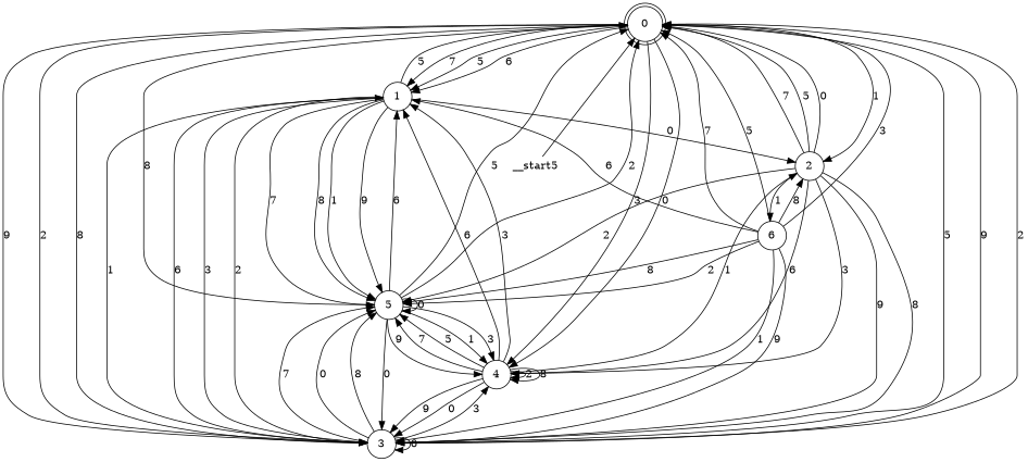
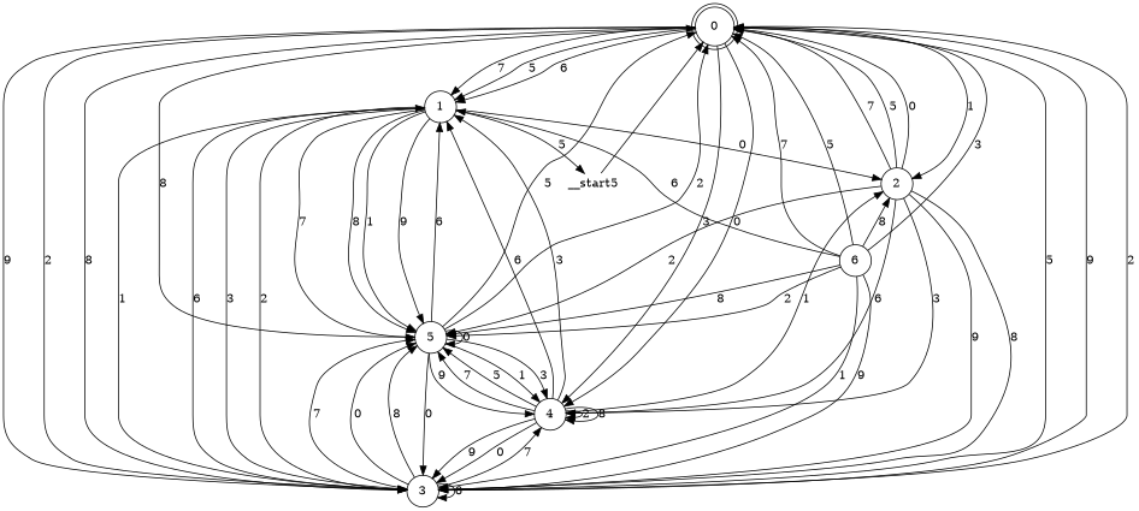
  digraph {
    node [shape=circle]
    n1 [label=0 shape=doublecircle]
    n2 [label=1]
    n3 [label=2]
    n4 [label=3]
    n5 [label=4]
    n6 [label=5]
    n7 [label=6]
    n8 [height=0 label=__start5 shape=none width=0]
    n1 -> n2 [label=7]
    n1 -> n2 [label=5]
    n1 -> n2 [label=6]
    n1 -> n3 [label=1]
    n1 -> n4 [label=9]
    n1 -> n4 [label=2]
    n1 -> n4 [label=8]
    n1 -> n5 [label=3]
    n1 -> n5 [label=0]
-   n2 -> n1 [label=5]
+   n2 -> n8 [label=5]
    n2 -> n3 [label=0]
    n2 -> n4 [label=6]
    n2 -> n4 [label=3]
    n2 -> n4 [label=2]
    n2 -> n6 [label=7]
    n2 -> n6 [label=1]
    n2 -> n6 [label=9]
    n2 -> n6 [label=8]
    n3 -> n1 [label=7]
    n3 -> n1 [label=5]
    n3 -> n1 [label=0]
    n3 -> n4 [label=9]
    n3 -> n4 [label=8]
    n3 -> n5 [label=6]
    n3 -> n5 [label=3]
    n3 -> n6 [label=2]
-   n3 -> n7 [label=1]
    n4 -> n1 [label=5]
    n4 -> n1 [label=9]
    n4 -> n1 [label=2]
    n4 -> n2 [label=1]
    n4 -> n4 [label=6]
-   n4 -> n5 [label=3]
+   n4 -> n5 [label=7]
    n4 -> n6 [label=7]
    n4 -> n6 [label=0]
    n4 -> n6 [label=8]
    n5 -> n2 [label=6]
    n5 -> n2 [label=3]
    n5 -> n3 [label=1]
    n5 -> n4 [label=9]
    n5 -> n4 [label=0]
    n5 -> n5 [label=2]
    n5 -> n5 [label=8]
    n5 -> n6 [label=7]
    n5 -> n6 [label=5]
    n6 -> n1 [label=5]
    n6 -> n1 [label=2]
    n6 -> n1 [label=8]
    n6 -> n2 [label=6]
    n6 -> n4 [label=0]
    n6 -> n5 [label=1]
    n6 -> n5 [label=9]
    n6 -> n5 [label=3]
    n6 -> n6 [label=0]
    n7 -> n1 [label=7]
    n7 -> n1 [label=5]
    n7 -> n1 [label=3]
    n7 -> n2 [label=6]
    n7 -> n3 [label=8]
    n7 -> n4 [label=1]
    n7 -> n4 [label=9]
    n7 -> n6 [label=2]
    n7 -> n6 [label=8]
    n8 -> n1
  }
